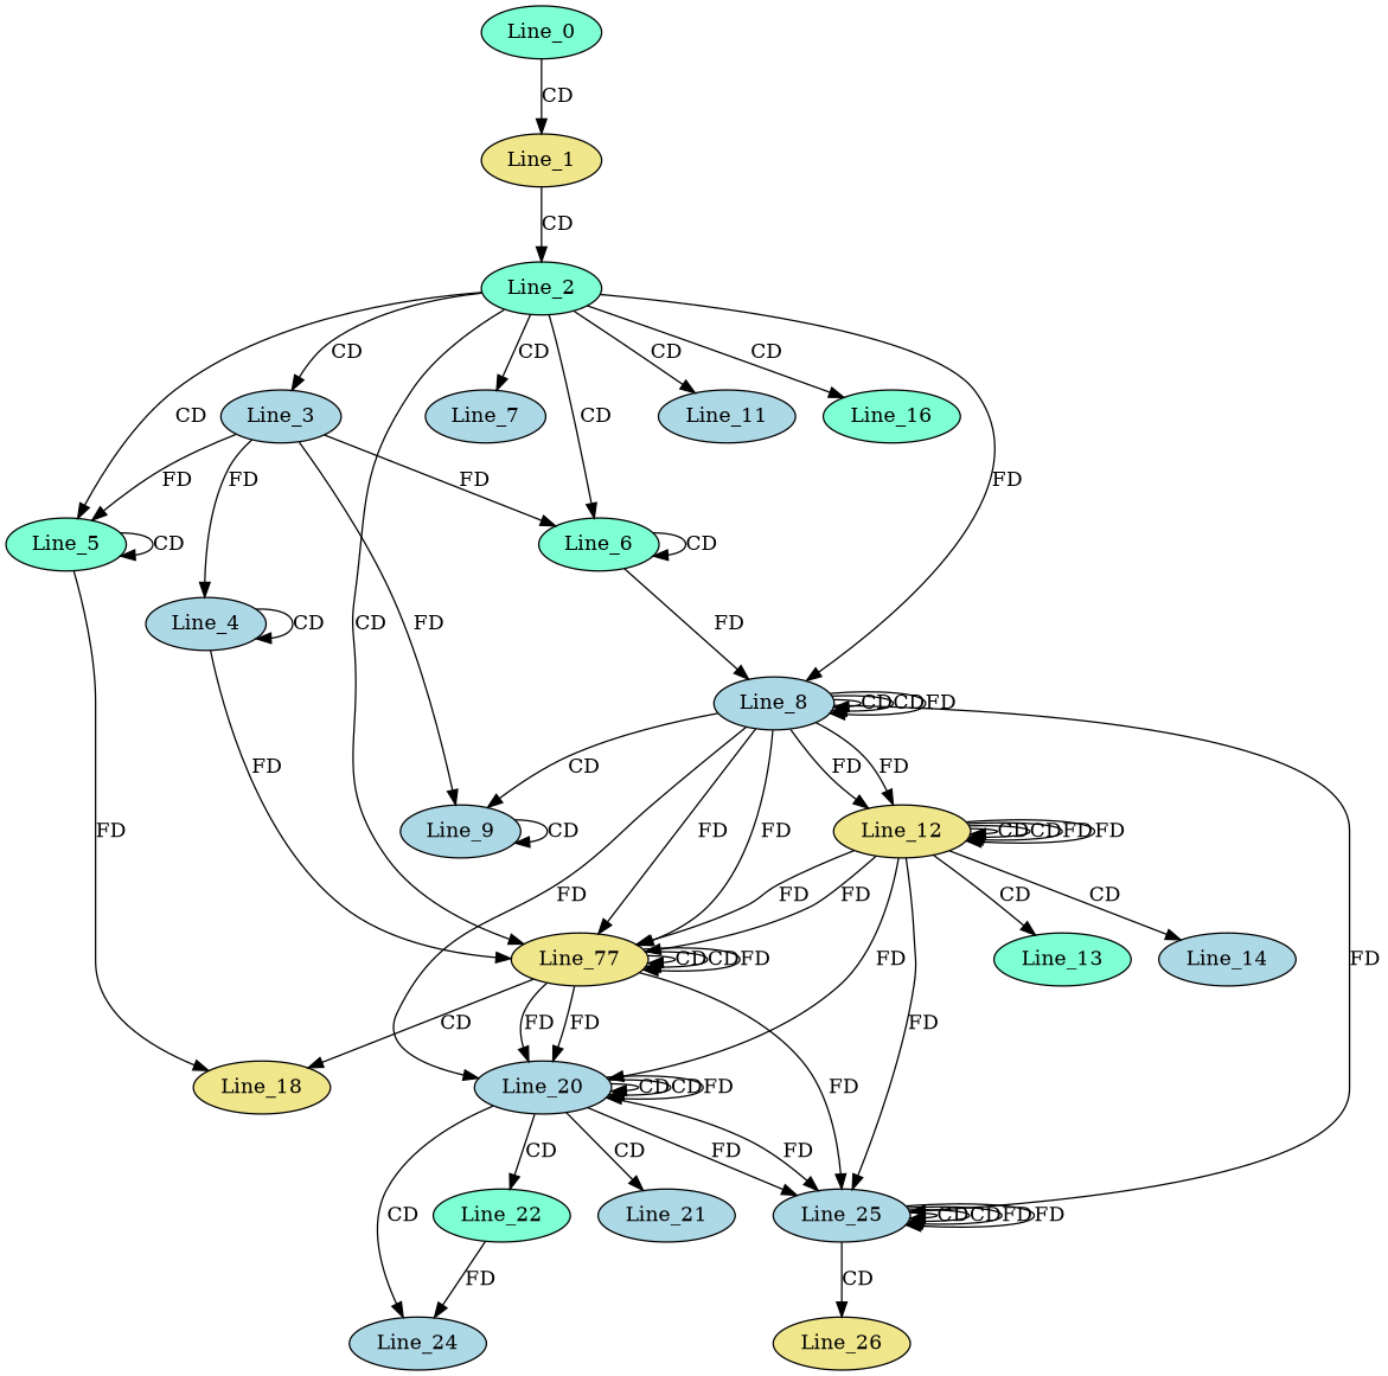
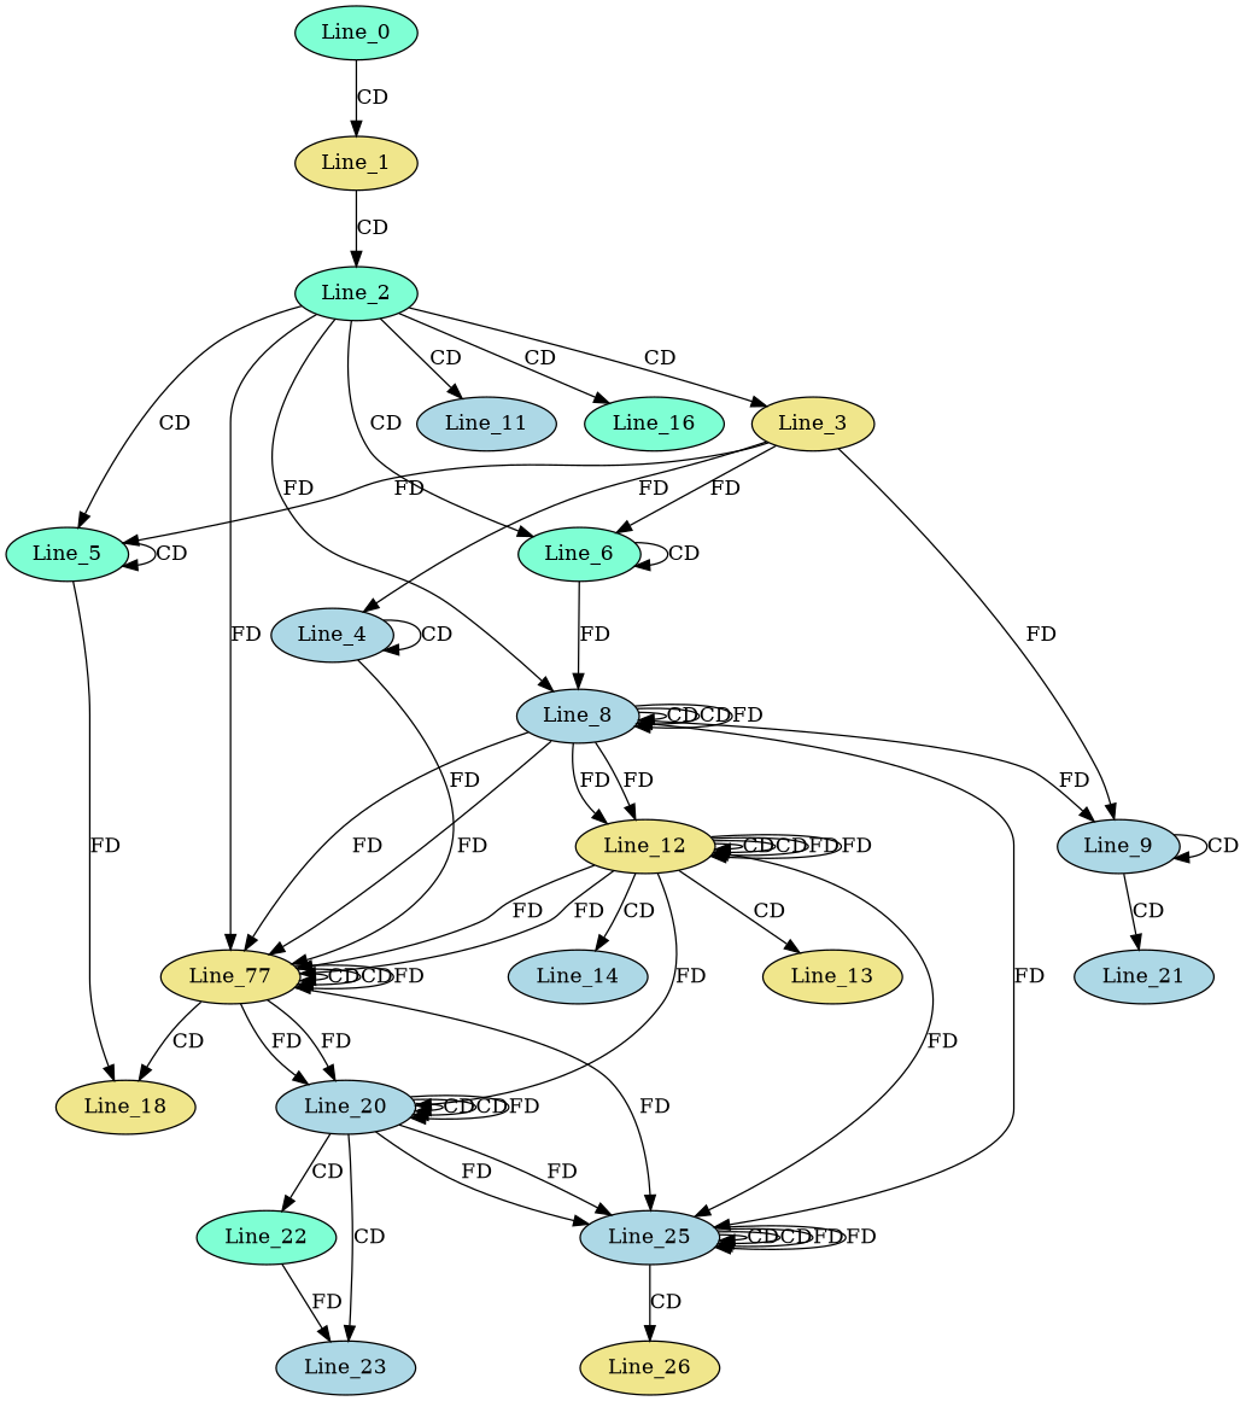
  digraph {
    node [fillcolor=lightblue style=filled]
    Line_0 [fillcolor=aquamarine]
    Line_1 [fillcolor=khaki]
    Line_2 [fillcolor=aquamarine]
-   Line_3
+   Line_3 [fillcolor=khaki]
    Line_5 [fillcolor=aquamarine]
    Line_6 [fillcolor=aquamarine]
-   Line_7
    Line_8
    Line_11
    Line_16 [fillcolor=aquamarine]
    n11 [fillcolor=khaki label=Line_77]
    Line_4
    Line_9
    Line_18 [fillcolor=khaki]
    Line_12 [fillcolor=khaki]
    Line_20
    Line_25
-   Line_13 [fillcolor=aquamarine]
+   Line_13 [fillcolor=khaki]
    Line_14
    Line_21
    Line_22 [fillcolor=aquamarine]
-   Line_23 [label=Line_24]
+   Line_23
    Line_26 [fillcolor=khaki]
    Line_0 -> Line_1 [label=CD]
    Line_1 -> Line_2 [label=CD]
    Line_2 -> Line_3 [label=CD]
    Line_2 -> Line_5 [label=CD]
    Line_2 -> Line_6 [label=CD]
-   Line_2 -> Line_7 [label=CD]
    Line_2 -> Line_8 [label=FD]
    Line_2 -> Line_11 [label=CD]
    Line_2 -> Line_16 [label=CD]
-   Line_2 -> n11 [label=CD]
+   Line_2 -> n11 [label=FD]
    Line_3 -> Line_5 [label=FD]
    Line_3 -> Line_6 [label=FD]
    Line_3 -> Line_4 [label=FD]
    Line_3 -> Line_9 [label=FD]
    Line_5 -> Line_5 [label=CD]
    Line_5 -> Line_18 [label=FD]
    Line_6 -> Line_6 [label=CD]
    Line_6 -> Line_8 [label=FD]
    Line_8 -> Line_8 [label=CD]
    Line_8 -> Line_8 [label=CD]
    Line_8 -> Line_8 [label=FD]
    Line_8 -> n11 [label=FD]
    Line_8 -> n11 [label=FD]
-   Line_8 -> Line_9 [label=CD]
+   Line_8 -> Line_9 [label=FD]
    Line_8 -> Line_12 [label=FD]
    Line_8 -> Line_12 [label=FD]
-   Line_8 -> Line_20 [label=FD]
    Line_8 -> Line_25 [label=FD]
    n11 -> n11 [label=CD]
    n11 -> n11 [label=CD]
    n11 -> n11 [label=FD]
    n11 -> Line_18 [label=CD]
    n11 -> Line_20 [label=FD]
    n11 -> Line_20 [label=FD]
    n11 -> Line_25 [label=FD]
    Line_4 -> n11 [label=FD]
    Line_4 -> Line_4 [label=CD]
    Line_9 -> Line_9 [label=CD]
    Line_12 -> n11 [label=FD]
    Line_12 -> n11 [label=FD]
    Line_12 -> Line_12 [label=CD]
    Line_12 -> Line_12 [label=CD]
    Line_12 -> Line_12 [label=FD]
    Line_12 -> Line_12 [label=FD]
    Line_12 -> Line_20 [label=FD]
    Line_12 -> Line_25 [label=FD]
    Line_12 -> Line_13 [label=CD]
    Line_12 -> Line_14 [label=CD]
    Line_20 -> Line_20 [label=CD]
    Line_20 -> Line_20 [label=CD]
    Line_20 -> Line_20 [label=FD]
    Line_20 -> Line_25 [label=FD]
    Line_20 -> Line_25 [label=FD]
-   Line_20 -> Line_21 [label=CD]
+   Line_9 -> Line_21 [label=CD]
    Line_20 -> Line_22 [label=CD]
    Line_20 -> Line_23 [label=CD]
    Line_25 -> Line_25 [label=CD]
    Line_25 -> Line_25 [label=CD]
    Line_25 -> Line_25 [label=FD]
    Line_25 -> Line_25 [label=FD]
    Line_25 -> Line_26 [label=CD]
    Line_22 -> Line_23 [label=FD]
  }
